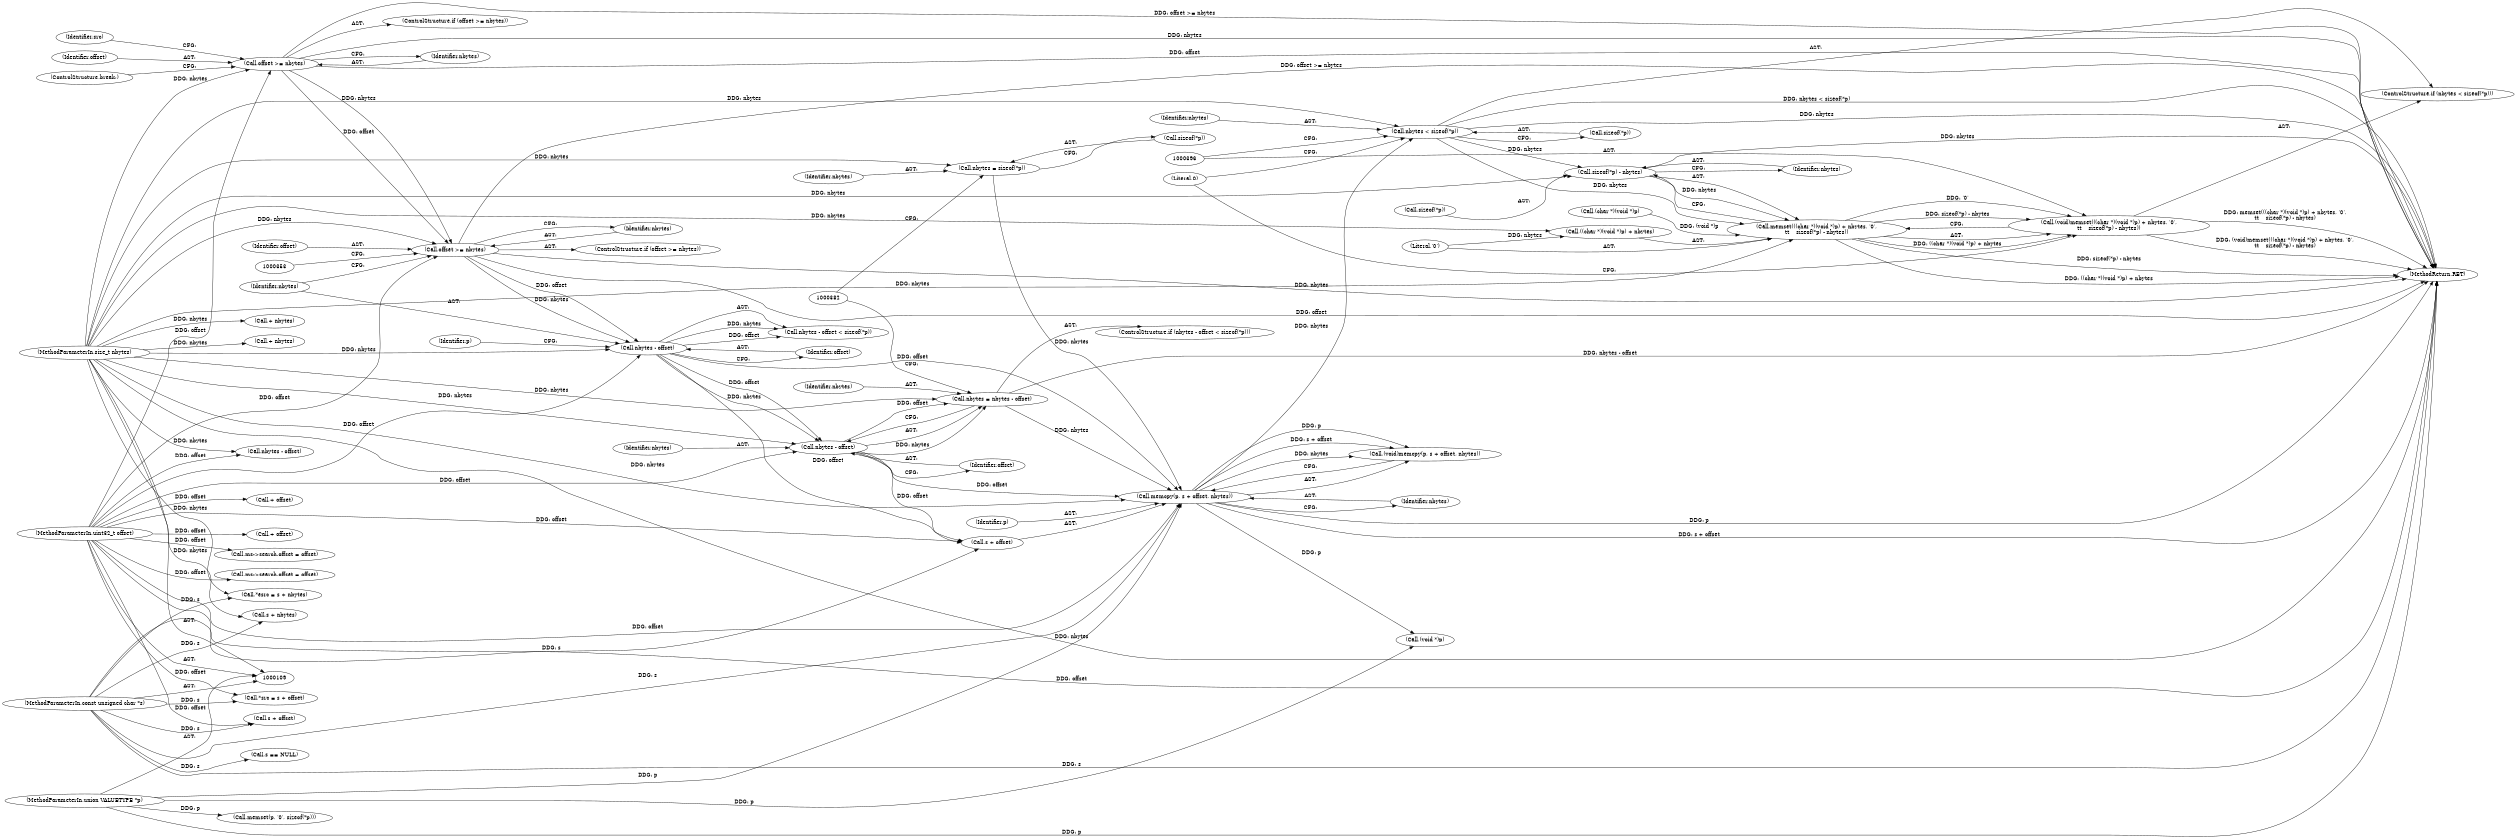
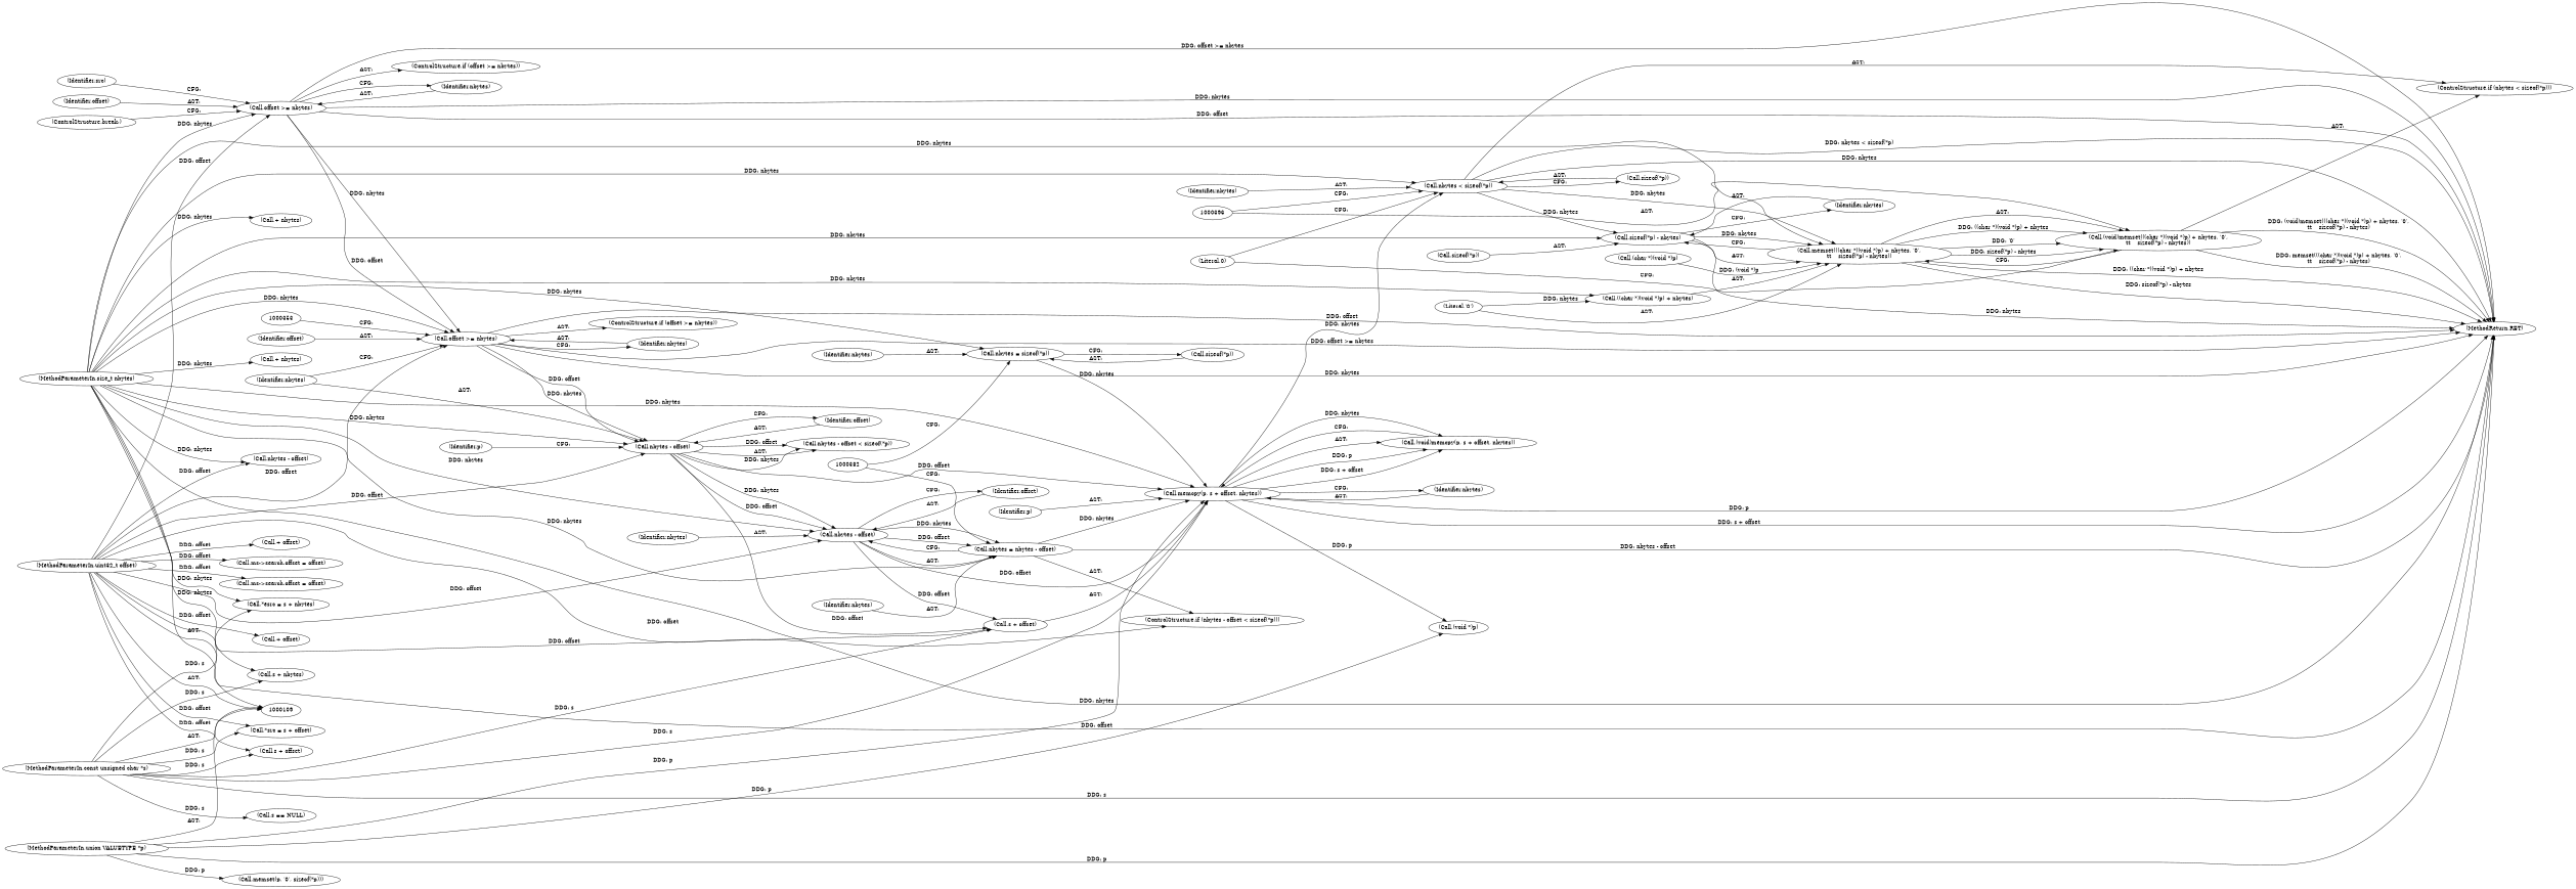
  digraph {
    rankdir=LR
    n1 [label="(Call,sizeof(*p) - nbytes)"]
    n2 [label="(Call,memset(((char *)(void *)p) + nbytes, '\0',\n\t\t    sizeof(*p) - nbytes))"]
    n3 [label="(MethodReturn,RET)"]
    n4 [label="(Identifier,nbytes)"]
    n5 [label="(Call,(void)memset(((char *)(void *)p) + nbytes, '\0',\n\t\t    sizeof(*p) - nbytes))"]
    n6 [label="(MethodParameterIn,size_t nbytes)"]
    n7 [label="(Call,nbytes < sizeof(*p))"]
    n8 [label="(Call,memcpy(p, s + offset, nbytes))"]
    n9 [label="(Call,nbytes - offset)"]
    n10 [label="(Call,offset >= nbytes)"]
    n11 [label="(Call,offset >= nbytes)"]
    n12 [label="(Call,nbytes - offset)"]
    n13 [label="(Call,nbytes = sizeof(*p))"]
    n14 [label="(Call,nbytes = nbytes - offset)"]
    n15 [label="(Call,+ nbytes)"]
    n16 [label="(Call,+ nbytes)"]
    n17 [label="(Call,nbytes - offset)"]
    n18 [label="(Call,*esrc = s + nbytes)"]
    n19 [label="(Call,((char *)(void *)p) + nbytes)"]
    n20 [label="(Call,s + nbytes)"]
    1000109
    n22 [label="(Call,sizeof(*p))"]
    n23 [label="(ControlStructure,if (nbytes < sizeof(*p)))"]
    n24 [label="(Call,(void)memcpy(p, s + offset, nbytes))"]
    n25 [label="(Call,(void *)p)"]
    n26 [label="(Identifier,nbytes)"]
    n27 [label="(Call,s + offset)"]
    n28 [label="(Call,nbytes - offset < sizeof(*p))"]
    n29 [label="(Identifier,offset)"]
    n30 [label="(ControlStructure,if (offset >= nbytes))"]
    n31 [label="(Identifier,nbytes)"]
    n32 [label="(ControlStructure,if (offset >= nbytes))"]
    n33 [label="(Identifier,nbytes)"]
    n34 [label="(Identifier,offset)"]
    n35 [label="(Call,sizeof(*p))"]
    n36 [label="(ControlStructure,if (nbytes - offset < sizeof(*p)))"]
    n37 [label="(MethodParameterIn,union VALUETYPE *p)"]
    n38 [label="(Call,memset(p, '\0', sizeof(*p)))"]
    n39 [label="(MethodParameterIn,const unsigned char *s)"]
    n40 [label="(Call,s == NULL)"]
    n41 [label="(Call,s + offset)"]
    n42 [label="(Call,*src = s + offset)"]
    n43 [label="(MethodParameterIn,uint32_t offset)"]
    n44 [label="(Call,+ offset)"]
    n45 [label="(Call,ms->search.offset = offset)"]
    n46 [label="(Call,ms->search.offset = offset)"]
    n47 [label="(Call,+ offset)"]
    n48 [label="(Identifier,offset)"]
    n49 [label="(Identifier,src)"]
    n50 [label="(Identifier,nbytes)"]
    n51 [label="(Call,(char *)(void *)p)"]
    n52 [label="(Identifier,nbytes)"]
    n53 [label="(Literal,0)"]
    n54 [label="(Identifier,nbytes)"]
    n55 [label="(Call,sizeof(*p))"]
    n56 [label="(Identifier,nbytes)"]
    n57 [label="(Identifier,p)"]
    n58 [label="(Identifier,p)"]
    n59 [label="(Identifier,offset)"]
    n60 [label="(Identifier,nbytes)"]
    n61 [label="(Literal,'\0')"]
    n62 [label="(ControlStructure,break;)"]
    1000396
    1000353
    1000382
    n1 -> n2 [label="AST: "]
    n1 -> n2 [label="DDG: nbytes"]
    n1 -> n3 [label="DDG: nbytes"]
    n1 -> n4 [label="CFG: "]
    n2 -> n1 [label="CFG: "]
    n2 -> n3 [label="DDG: ((char *)(void *)p) + nbytes"]
    n2 -> n3 [label="DDG: sizeof(*p) - nbytes"]
    n2 -> n5 [label="AST: "]
    n2 -> n5 [label="DDG: ((char *)(void *)p) + nbytes"]
    n2 -> n5 [label="DDG: '\0'"]
    n2 -> n5 [label="DDG: sizeof(*p) - nbytes"]
    n4 -> n1 [label="AST: "]
    n5 -> n2 [label="CFG: "]
    n5 -> n3 [label="DDG: memset(((char *)(void *)p) + nbytes, '\0',\n\t\t    sizeof(*p) - nbytes)"]
    n5 -> n3 [label="DDG: (void)memset(((char *)(void *)p) + nbytes, '\0',\n\t\t    sizeof(*p) - nbytes)"]
    n5 -> n23 [label="AST: "]
    n6 -> n1 [label="DDG: nbytes"]
    n6 -> n2 [label="DDG: nbytes"]
    n6 -> n3 [label="DDG: nbytes"]
    n6 -> n7 [label="DDG: nbytes"]
    n6 -> n8 [label="DDG: nbytes"]
    n6 -> n9 [label="DDG: nbytes"]
    n6 -> n10 [label="DDG: nbytes"]
    n6 -> n11 [label="DDG: nbytes"]
    n6 -> n12 [label="DDG: nbytes"]
    n6 -> n13 [label="DDG: nbytes"]
    n6 -> n14 [label="DDG: nbytes"]
    n6 -> n15 [label="DDG: nbytes"]
    n6 -> n16 [label="DDG: nbytes"]
    n6 -> n17 [label="DDG: nbytes"]
    n6 -> n18 [label="DDG: nbytes"]
    n6 -> n19 [label="DDG: nbytes"]
    n6 -> n20 [label="DDG: nbytes"]
    n6 -> 1000109 [label="AST: "]
    n7 -> n1 [label="DDG: nbytes"]
    n7 -> n2 [label="DDG: nbytes"]
    n7 -> n3 [label="DDG: nbytes < sizeof(*p)"]
    n7 -> n3 [label="DDG: nbytes"]
    n7 -> n22 [label="CFG: "]
    n7 -> n23 [label="AST: "]
    n8 -> n3 [label="DDG: p"]
    n8 -> n3 [label="DDG: s + offset"]
    n8 -> n7 [label="DDG: nbytes"]
    n8 -> n24 [label="AST: "]
    n8 -> n24 [label="DDG: p"]
    n8 -> n24 [label="DDG: s + offset"]
    n8 -> n24 [label="DDG: nbytes"]
    n8 -> n25 [label="DDG: p"]
    n8 -> n26 [label="CFG: "]
    n9 -> n8 [label="DDG: offset"]
    n9 -> n12 [label="DDG: nbytes"]
    n9 -> n12 [label="DDG: offset"]
    n9 -> n27 [label="DDG: offset"]
    n9 -> n28 [label="AST: "]
    n9 -> n28 [label="DDG: nbytes"]
    n9 -> n28 [label="DDG: offset"]
    n9 -> n29 [label="CFG: "]
    n10 -> n3 [label="DDG: offset"]
    n10 -> n3 [label="DDG: offset >= nbytes"]
    n10 -> n3 [label="DDG: nbytes"]
    n10 -> n9 [label="DDG: nbytes"]
    n10 -> n9 [label="DDG: offset"]
    n10 -> n30 [label="AST: "]
    n10 -> n31 [label="CFG: "]
    n11 -> n3 [label="DDG: nbytes"]
    n11 -> n3 [label="DDG: offset"]
    n11 -> n3 [label="DDG: offset >= nbytes"]
    n11 -> n10 [label="DDG: offset"]
    n11 -> n10 [label="DDG: nbytes"]
    n11 -> n32 [label="AST: "]
    n11 -> n33 [label="CFG: "]
    n12 -> n8 [label="DDG: offset"]
    n12 -> n14 [label="AST: "]
    n12 -> n14 [label="DDG: nbytes"]
    n12 -> n14 [label="DDG: offset"]
    n12 -> n27 [label="DDG: offset"]
    n12 -> n34 [label="CFG: "]
    n13 -> n8 [label="DDG: nbytes"]
    n13 -> n35 [label="CFG: "]
    n14 -> n3 [label="DDG: nbytes - offset"]
    n14 -> n8 [label="DDG: nbytes"]
    n14 -> n12 [label="CFG: "]
    n14 -> n36 [label="AST: "]
    n19 -> n2 [label="AST: "]
    n22 -> n7 [label="AST: "]
    n24 -> n8 [label="CFG: "]
    n26 -> n8 [label="AST: "]
    n27 -> n8 [label="AST: "]
    n29 -> n9 [label="AST: "]
    n31 -> n10 [label="AST: "]
    n33 -> n11 [label="AST: "]
    n34 -> n12 [label="AST: "]
    n35 -> n13 [label="AST: "]
    n37 -> n3 [label="DDG: p"]
    n37 -> n8 [label="DDG: p"]
    n37 -> 1000109 [label="AST: "]
    n37 -> n25 [label="DDG: p"]
    n37 -> n38 [label="DDG: p"]
    n39 -> n3 [label="DDG: s"]
    n39 -> n8 [label="DDG: s"]
    n39 -> n18 [label="DDG: s"]
    n39 -> n20 [label="DDG: s"]
    n39 -> 1000109 [label="AST: "]
    n39 -> n27 [label="DDG: s"]
    n39 -> n40 [label="DDG: s"]
    n39 -> n41 [label="DDG: s"]
    n39 -> n42 [label="DDG: s"]
    n43 -> n3 [label="DDG: offset"]
-   n43 -> n8 [label="DDG: offset"]
+   n43 -> n36 [label="DDG: offset"]
    n43 -> n9 [label="DDG: offset"]
    n43 -> n10 [label="DDG: offset"]
    n43 -> n11 [label="DDG: offset"]
    n43 -> n12 [label="DDG: offset"]
    n43 -> n17 [label="DDG: offset"]
    n43 -> 1000109 [label="AST: "]
    n43 -> n27 [label="DDG: offset"]
    n43 -> n41 [label="DDG: offset"]
    n43 -> n42 [label="DDG: offset"]
    n43 -> n44 [label="DDG: offset"]
    n43 -> n45 [label="DDG: offset"]
    n43 -> n46 [label="DDG: offset"]
    n43 -> n47 [label="DDG: offset"]
    n48 -> n10 [label="AST: "]
    n49 -> n11 [label="CFG: "]
    n50 -> n12 [label="AST: "]
    n51 -> n2 [label="DDG: (void *)p"]
    n52 -> n9 [label="AST: "]
    n52 -> n10 [label="CFG: "]
    n53 -> n5 [label="CFG: "]
    n53 -> n7 [label="CFG: "]
    n54 -> n14 [label="AST: "]
    n55 -> n1 [label="AST: "]
    n56 -> n7 [label="AST: "]
    n57 -> n9 [label="CFG: "]
    n58 -> n8 [label="AST: "]
    n59 -> n11 [label="AST: "]
    n60 -> n13 [label="AST: "]
    n61 -> n2 [label="AST: "]
    n61 -> n19 [label="DDG: nbytes"]
    n62 -> n11 [label="CFG: "]
    1000396 -> n5 [label="AST: "]
    1000396 -> n7 [label="CFG: "]
    1000353 -> n10 [label="CFG: "]
    1000382 -> n13 [label="CFG: "]
    1000382 -> n14 [label="CFG: "]
  }
